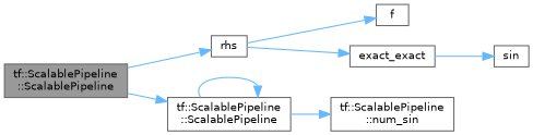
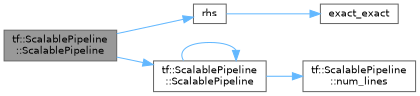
  digraph {
    fontname="DejaVu Sans"
    rankdir=LR
    node [color=grey40 fillcolor=white fontname="DejaVu Sans" fontsize=10 shape=box style=filled]
    edge [color=steelblue1 fontname="DejaVu Sans" fontsize=10 labelfontname=Helvetica labelfontsize=10 style=solid]
    n1 [color=gray40 fillcolor=grey60 fontcolor=black height=0.2 label="tf::ScalablePipeline\l::ScalablePipeline" width=0.4]
    n2 [height=0.2 label=rhs width=0.4]
    n3 [height=0.2 label="tf::ScalablePipeline\l::ScalablePipeline" width=0.4]
-   n4 [height=0.2 label=f width=0.4]
    n5 [height=0.2 label=exact_exact width=0.4]
-   n6 [height=0.2 label="tf::ScalablePipeline\l::num_sin" width=0.4]
-   n7 [height=0.2 label=sin width=0.4]
+   n6 [height=0.2 label="tf::ScalablePipeline\l::num_lines" width=0.4]
    n1 -> n2
    n1 -> n3
-   n2 -> n4
    n2 -> n5
    n3 -> n3
    n3 -> n6
-   n5 -> n7
  }
